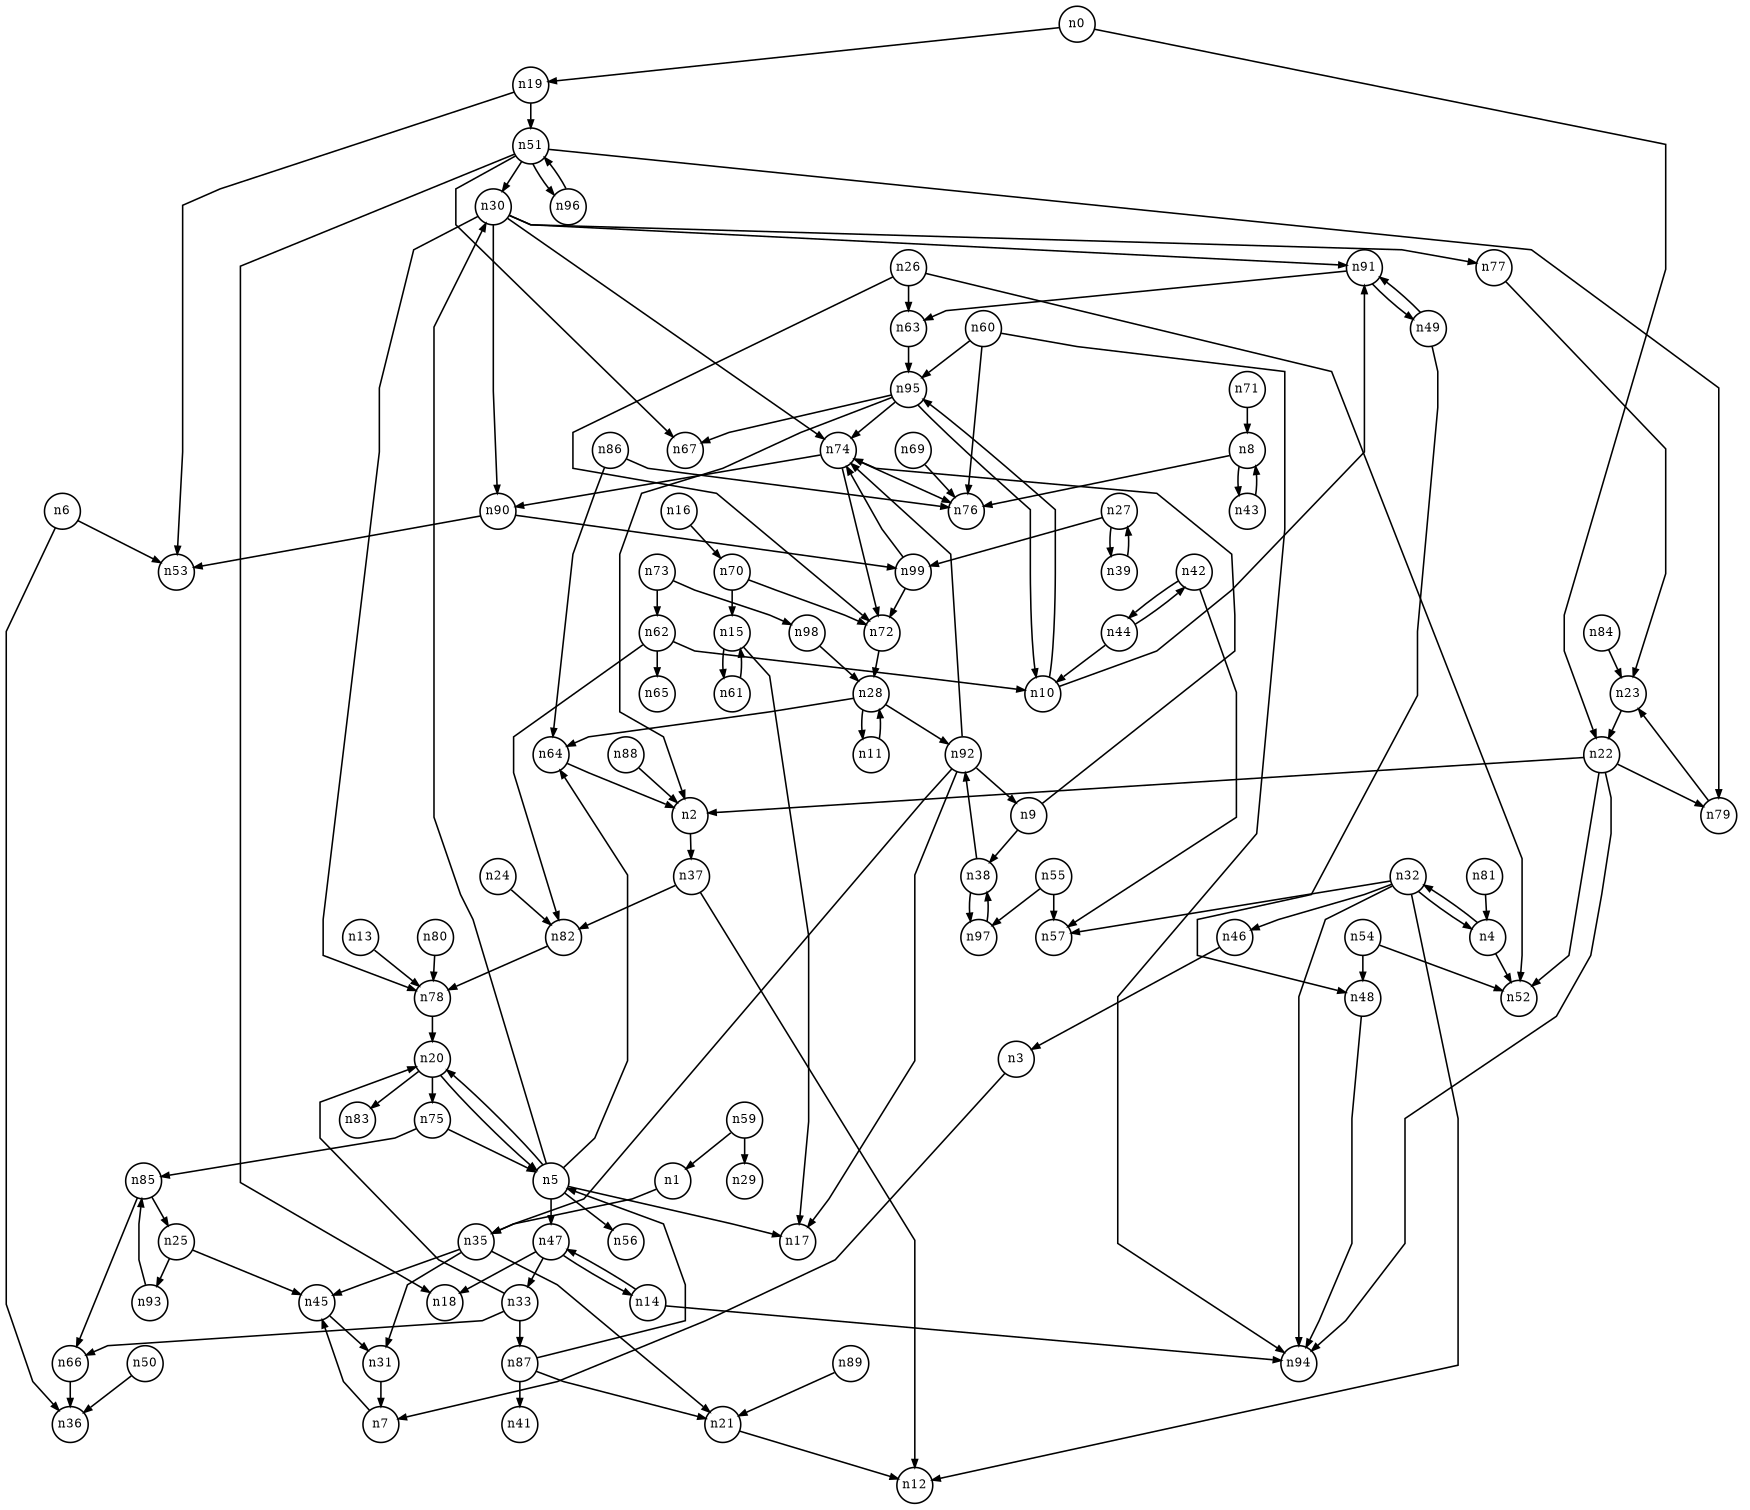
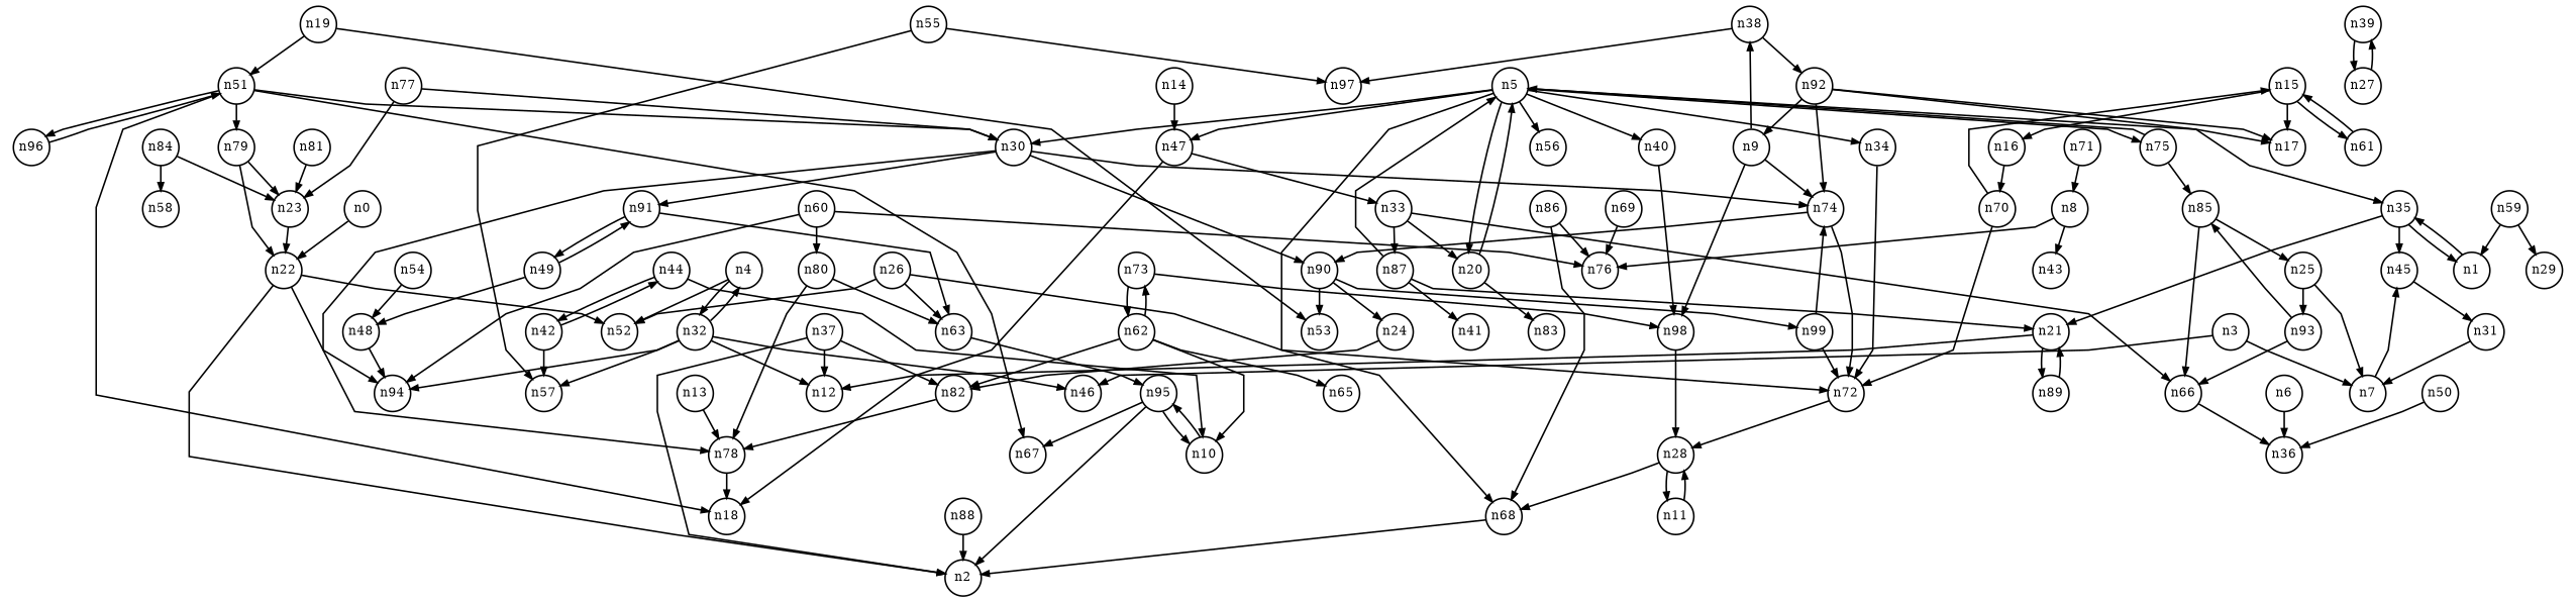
  digraph {
    fontsize=8
    nodesep=0.22
    nodesize=0.32
    ranksep=0.22
    splines=polyline
    node [fixedsize=shape fontsize=8 shape=circle]
    edge [arrowsize=0.5]
    n19 [width=0.32]
    n53 [width=0.32]
    n51 [width=0.32]
    n30 [width=0.32]
    n18 [width=0.32]
    n79 [width=0.32]
    n67 [width=0.32]
    n96 [width=0.32]
    n74 [width=0.32]
    n78 [width=0.32]
    n90 [width=0.32]
    n91 [width=0.32]
    n23 [width=0.32]
    n0 [width=0.32]
    n22 [width=0.32]
    n52 [width=0.32]
    n2 [width=0.32]
    n94 [width=0.32]
    n7 [width=0.32]
    n45 [width=0.32]
    n31 [width=0.32]
    n3 [width=0.32]
    n46 [width=0.32]
    n4 [width=0.32]
    n32 [width=0.32]
    n12 [width=0.32]
    n57 [width=0.32]
    n5 [width=0.32]
    n17 [width=0.32]
+   n34 [width=0.32]
+   n40 [width=0.32]
    n47 [width=0.32]
    n56 [width=0.32]
-   n64 [width=0.32]
+   n64 [width=0.32 label=n68]
    n75 [width=0.32]
    n20 [width=0.32]
    n72 [width=0.32]
    n98 [width=0.32]
    n14 [width=0.32]
    n33 [width=0.32]
    n85 [width=0.32]
    n83 [width=0.32]
    n76 [width=0.32]
    n24 [width=0.32]
    n99 [width=0.32]
    n63 [width=0.32]
    n49 [width=0.32]
    n28 [width=0.32]
    n66 [width=0.32]
    n87 [width=0.32]
    n25 [width=0.32]
    n82 [width=0.32]
    n48 [width=0.32]
    n95 [width=0.32]
    n92 [width=0.32]
    n11 [width=0.32]
    n36 [width=0.32]
    n21 [width=0.32]
    n41 [width=0.32]
    n93 [width=0.32]
    n6 [width=0.32]
    n8 [width=0.32]
    n43 [width=0.32]
    n9 [width=0.32]
    n38 [width=0.32]
    n97 [width=0.32]
    n35 [width=0.32]
    n10 [width=0.32]
    n13 [width=0.32]
    n16 [width=0.32]
    n70 [width=0.32]
    n15 [width=0.32]
    n61 [width=0.32]
    n89 [width=0.32]
    n26 [width=0.32]
    n39 [width=0.32]
    n27 [width=0.32]
    n1 [width=0.32]
    n37 [width=0.32]
    n42 [width=0.32]
    n44 [width=0.32]
    n50 [width=0.32]
    n54 [width=0.32]
    n55 [width=0.32]
    n59 [width=0.32]
    n29 [width=0.32]
    n60 [width=0.32]
    n80 [width=0.32]
    n62 [width=0.32]
    n65 [width=0.32]
    n73 [width=0.32]
    n69 [width=0.32]
    n71 [width=0.32]
    n77 [width=0.32]
    n81 [width=0.32]
    n84 [width=0.32]
+   n58 [width=0.32]
    n86 [width=0.32]
    n88 [width=0.32]
    n19 -> n53
    n19 -> n51
    n51 -> n30
    n51 -> n18
    n51 -> n79
    n51 -> n67
    n51 -> n96
    n30 -> n74
    n30 -> n78
    n30 -> n90
    n30 -> n91
    n79 -> n23
    n96 -> n51
    n74 -> n90
    n74 -> n72
-   n74 -> n76
-   n78 -> n20
+   n78 -> n18
    n90 -> n53
+   n90 -> n24
    n90 -> n99
    n91 -> n63
    n91 -> n49
    n23 -> n22
-   n0 -> n19
    n0 -> n22
-   n22 -> n79
+   n79 -> n22
    n22 -> n52
    n22 -> n2
    n22 -> n94
    n7 -> n45
    n45 -> n31
    n31 -> n7
    n3 -> n7
-   n46 -> n3
+   n3 -> n46
    n4 -> n52
    n4 -> n32
    n32 -> n94
    n32 -> n46
    n32 -> n4
    n32 -> n12
    n32 -> n57
    n5 -> n30
    n5 -> n17
+   n5 -> n34
+   n5 -> n40
    n5 -> n47
    n5 -> n56
    n5 -> n64
-   n20 -> n75
+   n5 -> n75
    n5 -> n20
+   n34 -> n72
+   n40 -> n98
    n47 -> n18
-   n47 -> n14
    n47 -> n33
    n64 -> n2
    n75 -> n5
    n75 -> n85
    n20 -> n5
    n20 -> n83
    n72 -> n28
    n98 -> n28
-   n14 -> n94
    n14 -> n47
    n33 -> n20
    n33 -> n66
    n33 -> n87
    n85 -> n66
    n85 -> n25
    n24 -> n82
    n99 -> n74
    n99 -> n72
    n63 -> n95
    n49 -> n91
    n49 -> n48
    n28 -> n64
-   n28 -> n92
    n28 -> n11
    n66 -> n36
    n87 -> n5
    n87 -> n21
    n87 -> n41
-   n25 -> n45
+   n25 -> n7
    n25 -> n93
    n82 -> n78
    n48 -> n94
    n95 -> n67
-   n95 -> n74
    n95 -> n2
    n95 -> n10
    n92 -> n74
    n92 -> n17
    n92 -> n9
    n92 -> n35
    n11 -> n28
    n21 -> n12
+   n21 -> n89
    n93 -> n85
-   n6 -> n53
+   n93 -> n66
    n6 -> n36
    n8 -> n76
    n8 -> n43
-   n43 -> n8
    n9 -> n74
+   n9 -> n98
    n9 -> n38
    n38 -> n92
    n38 -> n97
-   n97 -> n38
    n35 -> n45
    n35 -> n21
-   n35 -> n31
-   n10 -> n91
+   n35 -> n1
    n10 -> n95
    n13 -> n78
    n16 -> n70
    n70 -> n72
    n70 -> n15
    n15 -> n17
+   n15 -> n16
    n15 -> n61
    n61 -> n15
    n89 -> n21
    n26 -> n52
    n26 -> n72
    n26 -> n63
    n39 -> n27
-   n27 -> n99
    n27 -> n39
    n1 -> n35
-   n2 -> n37
+   n37 -> n2
    n37 -> n12
    n37 -> n82
    n42 -> n57
    n42 -> n44
    n44 -> n10
    n44 -> n42
    n50 -> n36
-   n54 -> n52
    n54 -> n48
    n55 -> n57
    n55 -> n97
    n59 -> n1
    n59 -> n29
    n60 -> n94
    n60 -> n76
-   n60 -> n95
+   n60 -> n80
    n80 -> n78
+   n80 -> n63
    n62 -> n82
    n62 -> n10
    n62 -> n65
+   n62 -> n73
    n73 -> n98
    n73 -> n62
    n69 -> n76
    n71 -> n8
-   n30 -> n77
+   n77 -> n30
    n77 -> n23
-   n81 -> n4
+   n81 -> n23
    n84 -> n23
+   n84 -> n58
    n86 -> n64
    n86 -> n76
    n88 -> n2
  }
